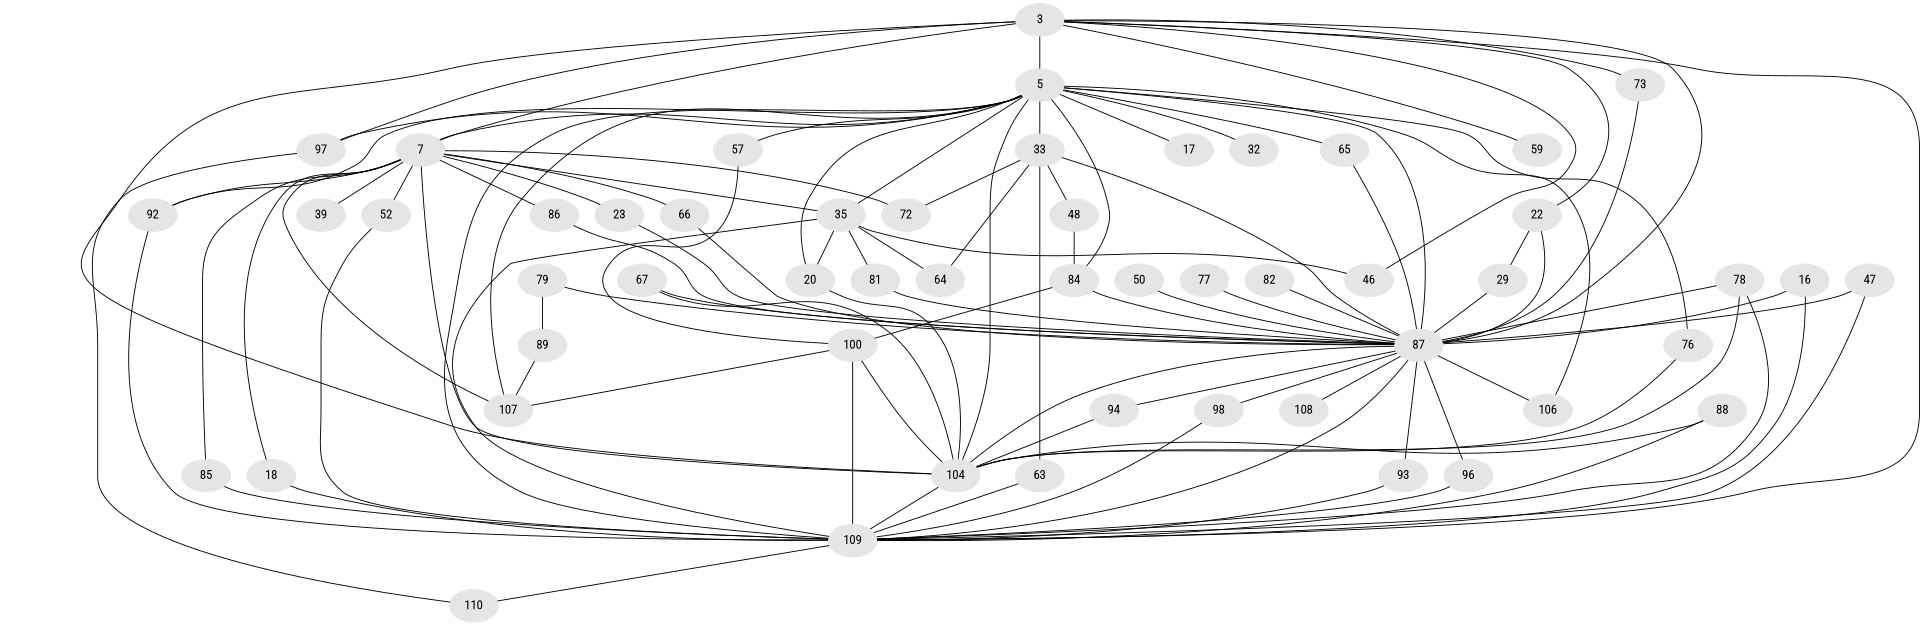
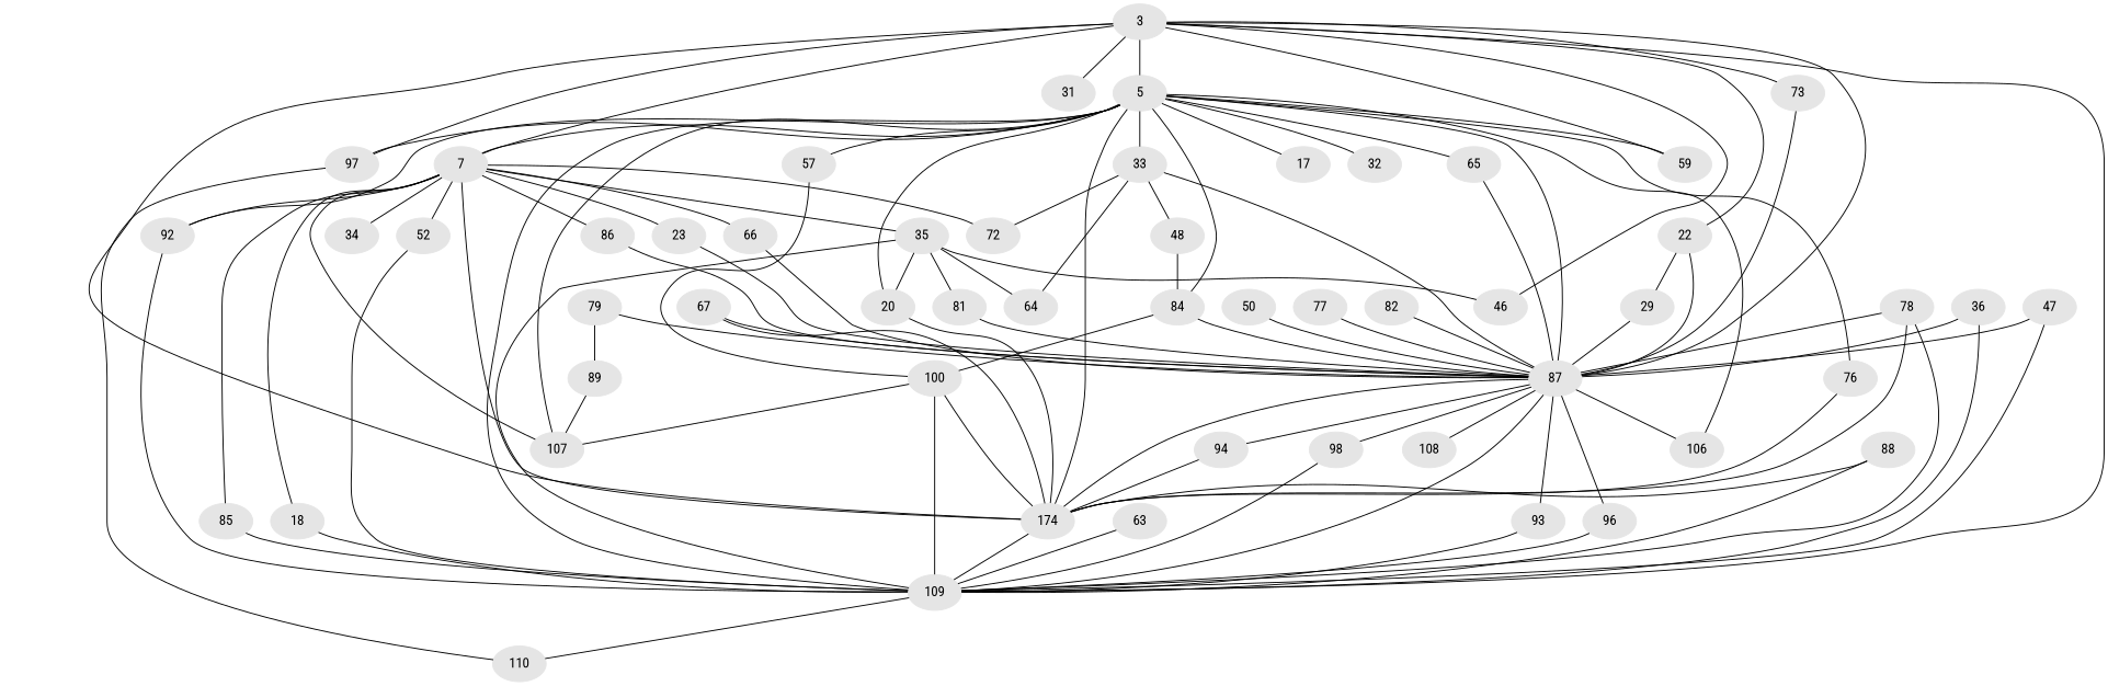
  graph {
    fontname="Roboto Condensed"
    node [color=gray90 fontname="Roboto Condensed" style=filled]
    edge [fontname="Roboto Condensed"]
    3 [super="+1"]
    5 [super="+2"]
    7 [super="+6"]
    22
+   31
    46 [super="+20"]
    59
    73
    87 [super="+61+9+83"]
    97 [super="+34+91+42"]
-   104 [super="+26+70+10"]
+   104 [super="+26+70+10" label=174]
    109 [super="+37+54+75+95+102+105"]
    17
    32
    33 [super="+25"]
    57
    65
    76
    84 [super="+56"]
    n20 [label=20 super="+51"]
    92 [super="+45"]
    106 [super="+71"]
    107 [super="+55"]
    18
    23
    35 [super="+11"]
-   39
+   39 [label=34]
    52
    66
    72
    85
    86
    29
    93
    94
    96
    98
    108
    110
    48
    63
    64
    100 [super="+99"]
    81
-   36 [label=16]
+   36
    47
    50
    67
    77 [super="+19"]
    78 [super="+60+43"]
    79
    89
    82
    88
    3 -- 5 [weight=4]
    3 -- 7 [weight=4]
    3 -- 22 [weight=2]
+   3 -- 31 [weight=2]
    3 -- 46
    3 -- 59
    3 -- 73
    3 -- 87 [weight=6]
    3 -- 97 [weight=2]
    3 -- 104 [weight=4]
    3 -- 109 [weight=3]
    5 -- 7 [weight=4]
-   5 -- 35
+   5 -- 59
    5 -- 87 [weight=10]
    5 -- 97 [weight=3]
    5 -- 104 [weight=4]
    5 -- 109 [weight=7]
    5 -- 17
    5 -- 32 [weight=2]
    5 -- 33 [weight=2]
    5 -- 57
    5 -- 65
    5 -- 76
    5 -- 84
    5 -- n20
    5 -- 92 [weight=2]
    5 -- 106 [weight=2]
    5 -- 107
    7 -- 104 [weight=5]
    7 -- 92
    7 -- 107 [weight=2]
    7 -- 18
    7 -- 23
    7 -- 35 [weight=3]
    7 -- 39 [weight=2]
    7 -- 52 [weight=2]
    7 -- 66
    7 -- 72
    7 -- 85
    7 -- 86
    22 -- 87 [weight=5]
    22 -- 29
    73 -- 87
    87 -- 104 [weight=7]
    87 -- 109
    87 -- 106 [weight=2]
    87 -- 93
    87 -- 94
    87 -- 96
    87 -- 98
    87 -- 108 [weight=2]
    97 -- 110
    104 -- 109 [weight=3]
    109 -- 110
    33 -- 87 [weight=2]
    33 -- 72
    33 -- 48
-   33 -- 63
    33 -- 64
    57 -- 100
    65 -- 87
    76 -- 104
    84 -- 87 [weight=2]
    84 -- 100
    n20 -- 104
    92 -- 109
    18 -- 109
    23 -- 87
    35 -- 46 [weight=2]
    35 -- 109
    35 -- n20
    35 -- 64
    35 -- 81
    52 -- 109
    66 -- 87
    85 -- 109
    86 -- 87
    29 -- 87
    93 -- 109
    94 -- 104
    96 -- 109
    98 -- 109
    48 -- 84
    63 -- 109
    100 -- 104 [weight=2]
    100 -- 109 [weight=4]
    100 -- 107
    81 -- 87
    36 -- 87
    36 -- 109
    47 -- 87
    47 -- 109
    50 -- 87 [weight=2]
    67 -- 87
    67 -- 104
    77 -- 87 [weight=3]
    78 -- 87 [weight=3]
    78 -- 104
    78 -- 109
    79 -- 87 [weight=2]
    79 -- 89
    89 -- 107
    82 -- 87 [weight=2]
    88 -- 104
    88 -- 109
  }
